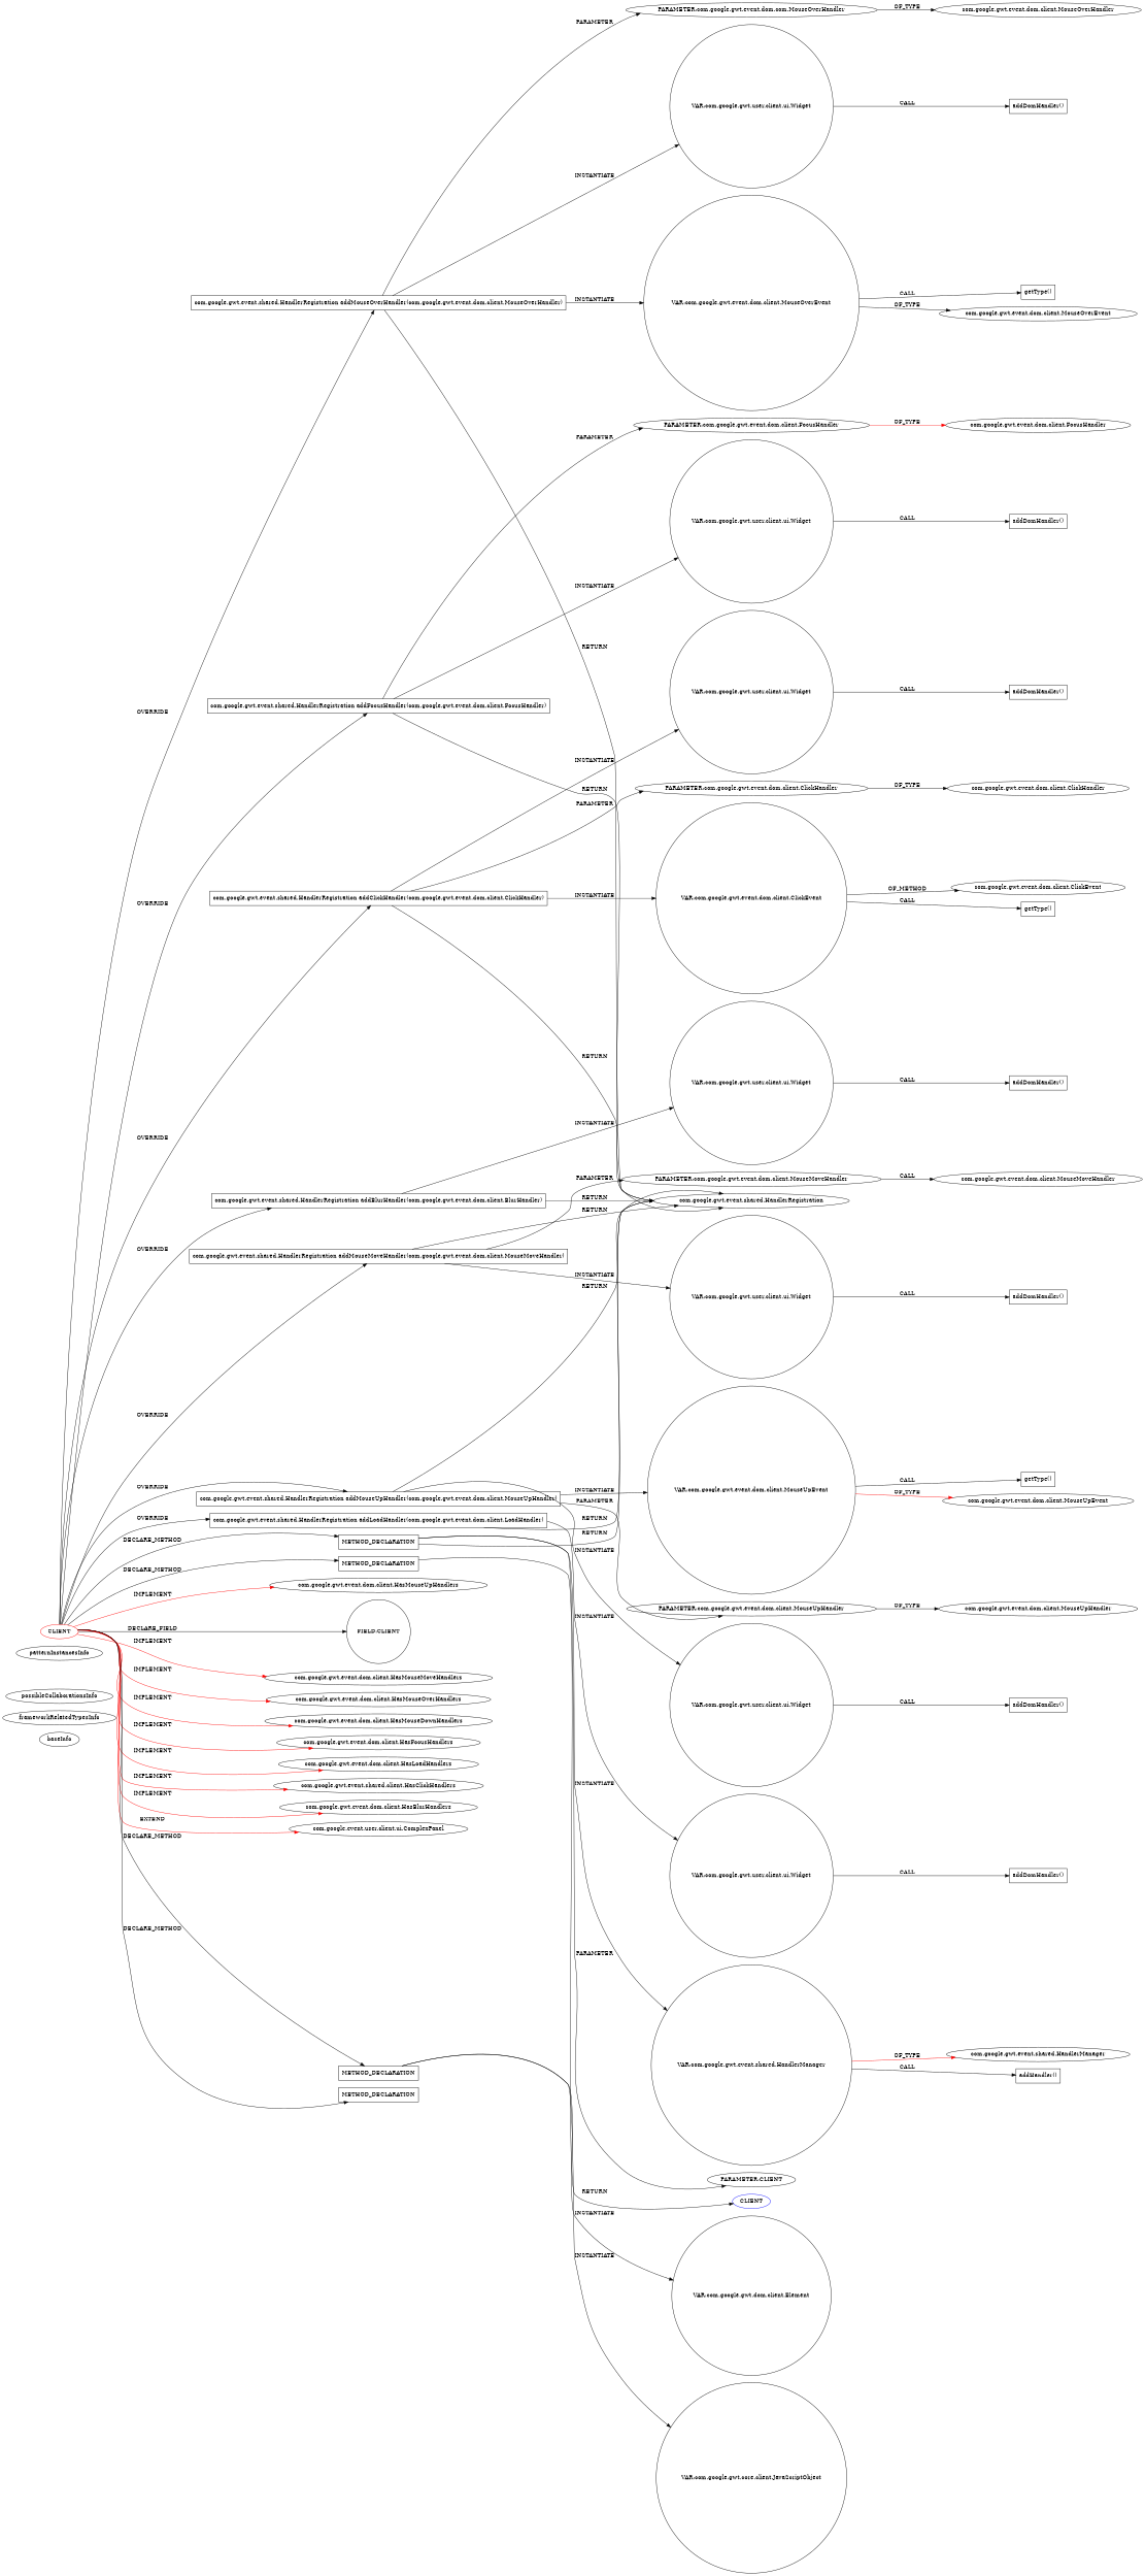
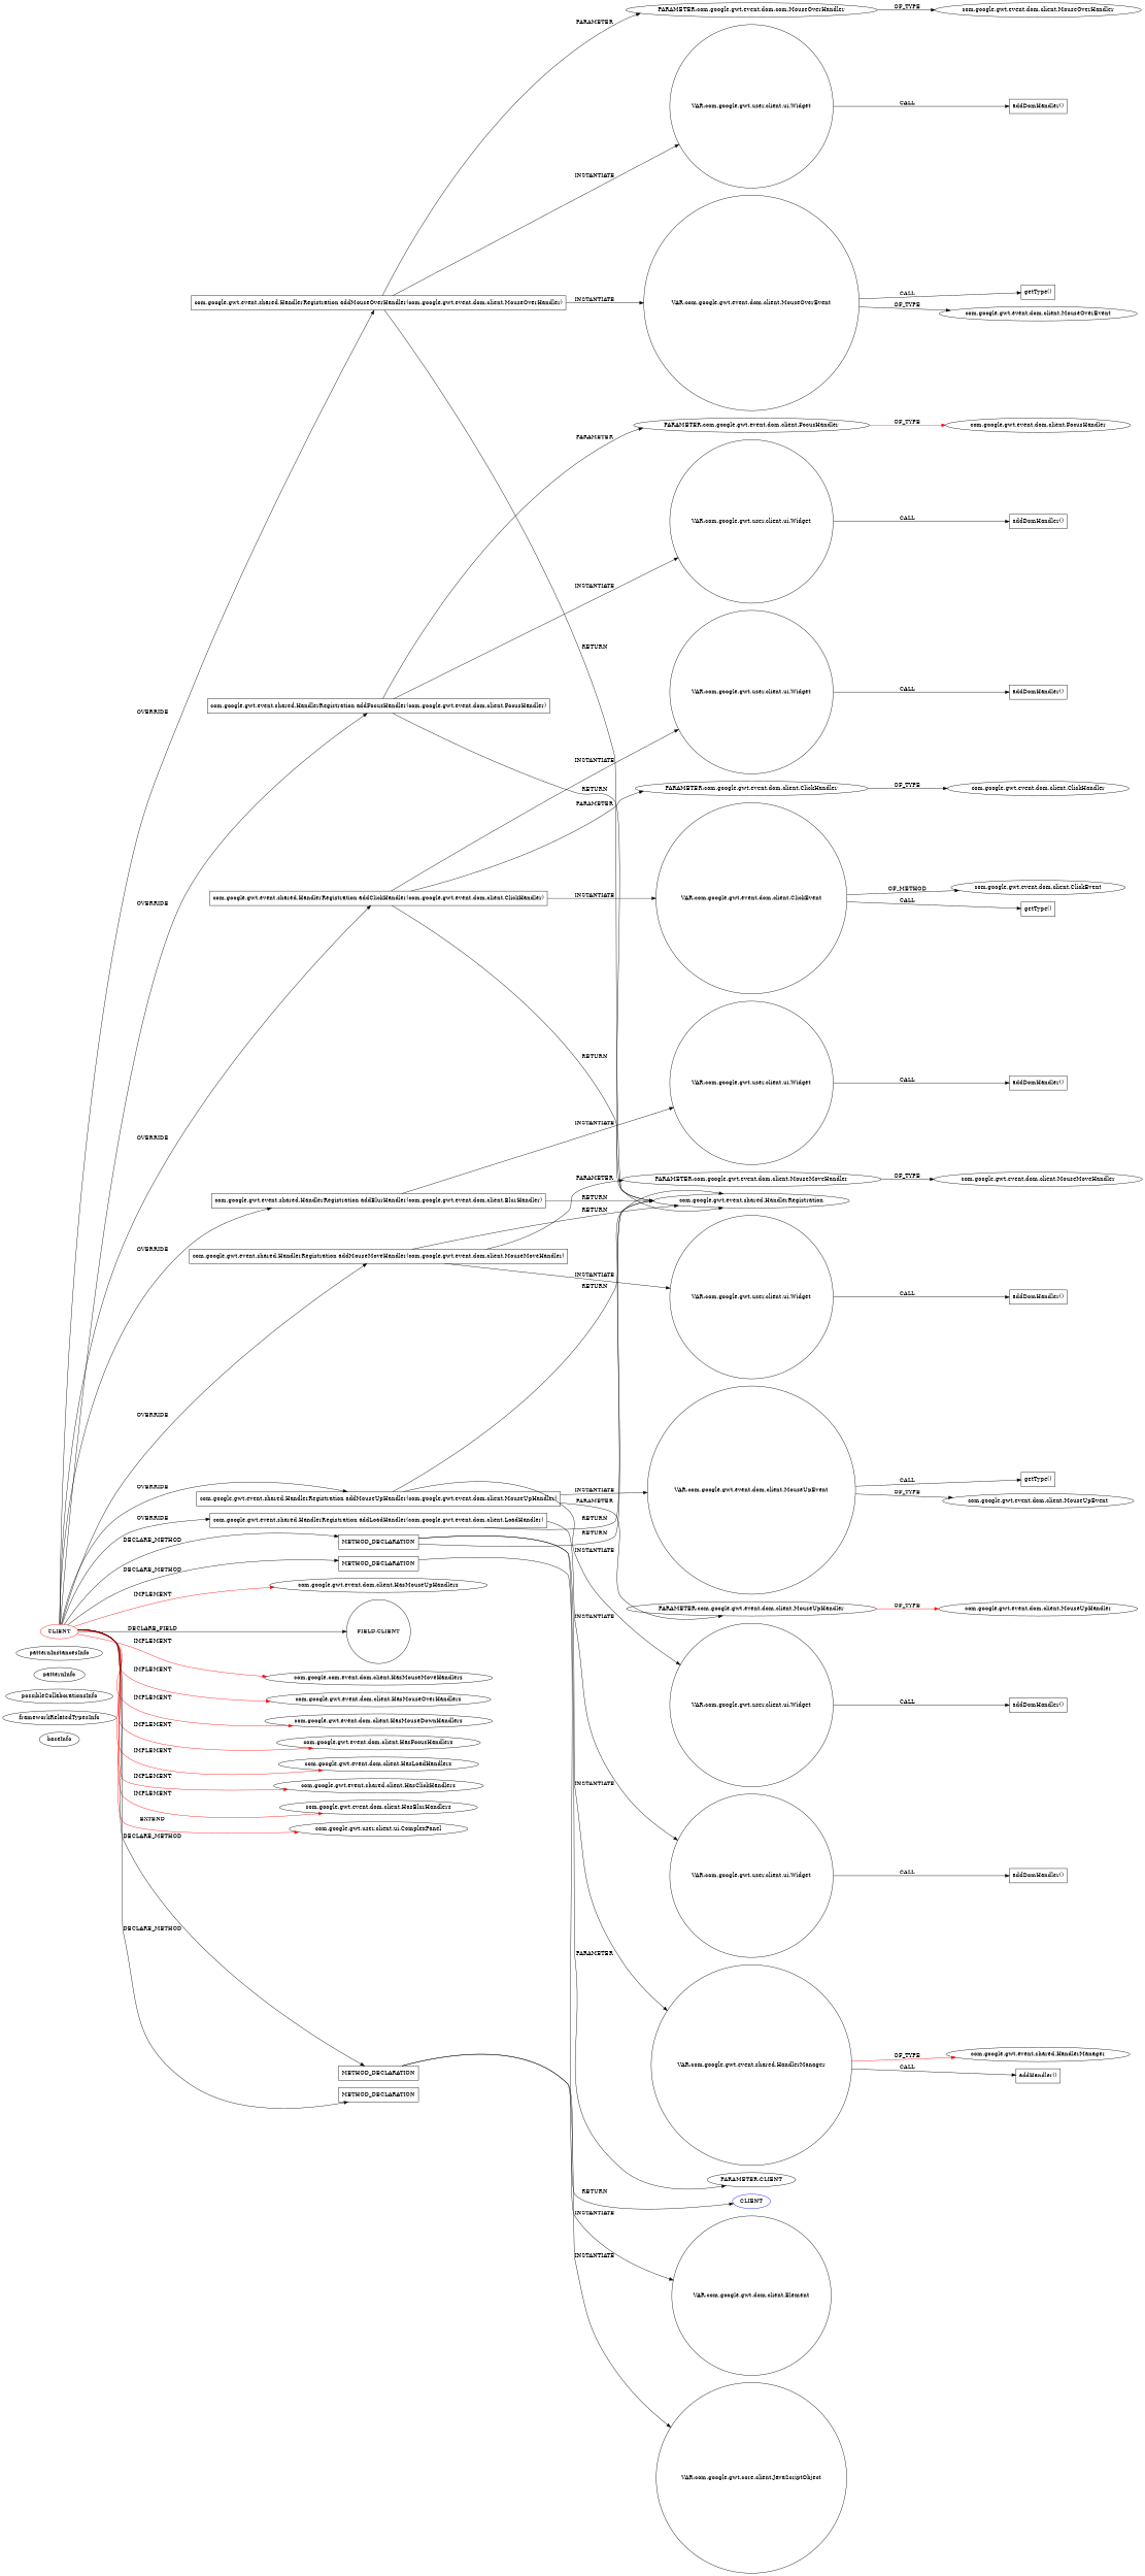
  digraph {
    rankdir=LR
    node [isFrameworkType=false vertexType=FRAMEWORK_INTERFACE_TYPE]
    baseInfo [category=pattern graphId=1716 isAnonymous=false possibleRelation=false isFrameworkType="" vertexType=""]
    frameworkRelatedTypesInfo [0="com.google.gwt.event.dom.client.HasMouseMoveHandlers" 1="com.google.gwt.event.dom.client.HasClickHandlers" 2="com.google.gwt.event.dom.client.HasBlurHandlers" 3="com.google.gwt.event.dom.client.HasMouseDownHandlers" 4="com.google.gwt.event.dom.client.HasLoadHandlers" 5="com.google.gwt.event.dom.client.HasMouseOverHandlers" 6="com.google.gwt.event.dom.client.HasMouseUpHandlers" 7="com.google.gwt.event.dom.client.HasFocusHandlers" 8="com.google.gwt.user.client.ui.ComplexPanel" isFrameworkType="" vertexType=""]
    possibleCollaborationsInfo [isFrameworkType="" vertexType=""]
+   patternInfo [frequency=3.0 patternRootClient=0 isFrameworkType="" vertexType=""]
    patternInstancesInfo [0="mguiral-GwtSvgLib~/mguiral-GwtSvgLib/GwtSvgLib-master/src/gwt/html5/svg/client/user/ui/SVGSymbolWidget.java~SVGSymbolWidget~3998" 1="mguiral-GwtSvgLib~/mguiral-GwtSvgLib/GwtSvgLib-master/src/gwt/html5/svg/client/user/ui/SVGGraphicalWidget.java~SVGGraphicalWidget~3974" 2="mguiral-GwtSvgLib~/mguiral-GwtSvgLib/GwtSvgLib-master/src/gwt/html5/svg/client/user/ui/SVGSwitchWidget.java~SVGSwitchWidget~4001" isFrameworkType="" vertexType=""]
    n6 [label="com.google.gwt.event.shared.HandlerRegistration addMouseOverHandler(com.google.gwt.event.dom.client.MouseOverHandler)" shape=box vertexType=OVERRIDING_METHOD_DECLARATION]
    n7 [label="PARAMETER:com.google.gwt.event.dom.com.MouseOverHandler" vertexType=PARAMETER_DECLARATION]
    n8 [label="com.google.gwt.event.shared.HandlerRegistration"]
    n9 [label="VAR:com.google.gwt.user.client.ui.Widget" shape=circle vertexType=VARIABLE_EXPRESION]
    n10 [label="VAR:com.google.gwt.event.dom.client.MouseOverEvent" shape=circle vertexType=VARIABLE_EXPRESION]
    n11 [label="com.google.gwt.event.dom.client.MouseOverHandler"]
    n12 [label="addDomHandler()" shape=box vertexType=INSIDE_CALL]
    n13 [label="getType()" shape=box vertexType=INSIDE_CALL]
    n14 [label="com.google.gwt.event.dom.client.MouseOverEvent" vertexType=FRAMEWORK_CLASS_TYPE]
    n15 [color=red label=CLIENT vertexType=ROOT_CLIENT_CLASS_DECLARATION]
    n16 [label="com.google.gwt.event.shared.HandlerRegistration addBlurHandler(com.google.gwt.event.dom.client.BlurHandler)" shape=box vertexType=OVERRIDING_METHOD_DECLARATION]
    n17 [label="com.google.gwt.event.shared.HandlerRegistration addFocusHandler(com.google.gwt.event.dom.client.FocusHandler)" shape=box vertexType=OVERRIDING_METHOD_DECLARATION]
    n18 [label="com.google.gwt.event.shared.HandlerRegistration addClickHandler(com.google.gwt.event.dom.client.ClickHandler)" shape=box vertexType=OVERRIDING_METHOD_DECLARATION]
    n19 [label="com.google.gwt.event.shared.HandlerRegistration addMouseMoveHandler(com.google.gwt.event.dom.client.MouseMoveHandler)" shape=box vertexType=OVERRIDING_METHOD_DECLARATION]
    n20 [label="com.google.gwt.event.shared.HandlerRegistration addMouseUpHandler(com.google.gwt.event.dom.client.MouseUpHandler)" shape=box vertexType=OVERRIDING_METHOD_DECLARATION]
    n21 [label=METHOD_DECLARATION shape=box vertexType=CLIENT_METHOD_DECLARATION]
    n22 [label="com.google.gwt.event.dom.client.HasMouseUpHandlers"]
    n23 [label="FIELD:CLIENT" shape=circle vertexType=FIELD_DECLARATION]
-   n24 [label="com.google.gwt.event.dom.client.HasMouseMoveHandlers"]
+   n24 [label="com.google.com.event.dom.client.HasMouseMoveHandlers"]
    n25 [label="com.google.gwt.event.dom.client.HasMouseOverHandlers"]
    n26 [label="com.google.gwt.event.shared.HandlerRegistration addLoadHandler(com.google.gwt.event.dom.client.LoadHandler)" shape=box vertexType=OVERRIDING_METHOD_DECLARATION]
    n27 [label="com.google.gwt.event.dom.client.HasMouseDownHandlers"]
    n28 [label="com.google.gwt.event.dom.client.HasFocusHandlers"]
    n29 [label="com.google.gwt.event.dom.client.HasLoadHandlers"]
    n30 [label="com.google.gwt.event.shared.client.HasClickHandlers"]
    n31 [label="com.google.gwt.event.dom.client.HasBlurHandlers"]
-   n32 [label="com.google.event.user.client.ui.ComplexPanel" vertexType=FRAMEWORK_CLASS_TYPE]
+   n32 [label="com.google.gwt.user.client.ui.ComplexPanel" vertexType=FRAMEWORK_CLASS_TYPE]
    n33 [label=METHOD_DECLARATION shape=box vertexType=CLIENT_METHOD_DECLARATION]
    n34 [label=METHOD_DECLARATION shape=box vertexType=CLIENT_METHOD_DECLARATION]
    n35 [label=METHOD_DECLARATION shape=box vertexType=CLIENT_METHOD_DECLARATION]
    n36 [label="VAR:com.google.gwt.user.client.ui.Widget" shape=circle vertexType=VARIABLE_EXPRESION]
    n37 [label="PARAMETER:com.google.gwt.event.dom.client.FocusHandler" vertexType=PARAMETER_DECLARATION]
    n38 [label="VAR:com.google.gwt.user.client.ui.Widget" shape=circle vertexType=VARIABLE_EXPRESION]
    n39 [label="PARAMETER:com.google.gwt.event.dom.client.ClickHandler" vertexType=PARAMETER_DECLARATION]
    n40 [label="VAR:com.google.gwt.event.dom.client.ClickEvent" shape=circle vertexType=VARIABLE_EXPRESION]
    n41 [label="VAR:com.google.gwt.user.client.ui.Widget" shape=circle vertexType=VARIABLE_EXPRESION]
    n42 [label="PARAMETER:com.google.gwt.event.dom.client.MouseMoveHandler" vertexType=PARAMETER_DECLARATION]
    n43 [label="VAR:com.google.gwt.user.client.ui.Widget" shape=circle vertexType=VARIABLE_EXPRESION]
    n44 [label="PARAMETER:com.google.gwt.event.dom.client.MouseUpHandler" vertexType=PARAMETER_DECLARATION]
    n45 [label="VAR:com.google.gwt.user.client.ui.Widget" shape=circle vertexType=VARIABLE_EXPRESION]
    n46 [label="VAR:com.google.gwt.event.dom.client.MouseUpEvent" shape=circle vertexType=VARIABLE_EXPRESION]
    n47 [color=blue label=CLIENT vertexType=REFERENCE_CLIENT_CLASS_DECLARATION]
    n48 [label="VAR:com.google.gwt.user.client.ui.Widget" shape=circle vertexType=VARIABLE_EXPRESION]
    n49 [label="VAR:com.google.gwt.event.shared.HandlerManager" shape=circle vertexType=VARIABLE_EXPRESION]
    n50 [label="PARAMETER:CLIENT" vertexType=PARAMETER_DECLARATION]
    n51 [label="VAR:com.google.gwt.dom.client.Element" shape=circle vertexType=VARIABLE_EXPRESION]
    n52 [label="VAR:com.google.gwt.core.client.JavaScriptObject" shape=circle vertexType=VARIABLE_EXPRESION]
    n53 [label="addDomHandler()" shape=box vertexType=INSIDE_CALL]
    n54 [label="com.google.gwt.event.dom.client.FocusHandler"]
    n55 [label="addDomHandler()" shape=box vertexType=INSIDE_CALL]
    n56 [label="com.google.gwt.event.dom.client.ClickHandler"]
    n57 [label="getType()" shape=box vertexType=INSIDE_CALL]
    n58 [label="com.google.gwt.event.dom.client.ClickEvent" vertexType=FRAMEWORK_CLASS_TYPE]
    n59 [label="addDomHandler()" shape=box vertexType=INSIDE_CALL]
    n60 [label="com.google.gwt.event.dom.client.MouseMoveHandler"]
    n61 [label="addDomHandler()" shape=box vertexType=INSIDE_CALL]
    n62 [label="com.google.gwt.event.dom.client.MouseUpHandler"]
    n63 [label="addDomHandler()" shape=box vertexType=INSIDE_CALL]
    n64 [label="com.google.gwt.event.dom.client.MouseUpEvent" vertexType=FRAMEWORK_CLASS_TYPE]
    n65 [label="getType()" shape=box vertexType=INSIDE_CALL]
    n66 [label="addDomHandler()" shape=box vertexType=INSIDE_CALL]
    n67 [label="addHandler()" shape=box vertexType=INSIDE_CALL]
    n68 [label="com.google.gwt.event.shared.HandlerManager" vertexType=FRAMEWORK_CLASS_TYPE]
    n6 -> n7 [label=PARAMETER]
    n6 -> n8 [label=RETURN]
    n6 -> n9 [label=INSTANTIATE]
    n6 -> n10 [label=INSTANTIATE]
    n7 -> n11 [label=OF_TYPE]
    n9 -> n12 [label=CALL]
    n10 -> n13 [label=CALL]
    n10 -> n14 [label=OF_TYPE]
    n15 -> n6 [label=OVERRIDE]
    n15 -> n16 [label=OVERRIDE]
    n15 -> n17 [label=OVERRIDE]
    n15 -> n18 [label=OVERRIDE]
    n15 -> n19 [label=OVERRIDE]
    n15 -> n20 [label=OVERRIDE]
    n15 -> n21 [label=DECLARE_METHOD]
    n15 -> n22 [color=red label=IMPLEMENT]
    n15 -> n23 [label=DECLARE_FIELD]
    n15 -> n24 [color=red label=IMPLEMENT]
    n15 -> n25 [color=red label=IMPLEMENT]
    n15 -> n26 [label=OVERRIDE]
    n15 -> n27 [color=red label=IMPLEMENT]
    n15 -> n28 [color=red label=IMPLEMENT]
    n15 -> n29 [color=red label=IMPLEMENT]
    n15 -> n30 [color=red label=IMPLEMENT]
    n15 -> n31 [color=red label=IMPLEMENT]
    n15 -> n32 [color=red label=EXTEND]
    n15 -> n33 [label=DECLARE_METHOD]
    n15 -> n34 [label=DECLARE_METHOD]
    n15 -> n35 [label=DECLARE_METHOD]
    n16 -> n8 [label=RETURN]
    n16 -> n36 [label=INSTANTIATE]
    n17 -> n8 [label=RETURN]
    n17 -> n37 [label=PARAMETER]
    n17 -> n38 [label=INSTANTIATE]
    n18 -> n8 [label=RETURN]
    n18 -> n39 [label=PARAMETER]
    n18 -> n40 [label=INSTANTIATE]
    n18 -> n41 [label=INSTANTIATE]
    n19 -> n8 [label=RETURN]
    n19 -> n42 [label=PARAMETER]
    n19 -> n43 [label=INSTANTIATE]
    n20 -> n8 [label=RETURN]
    n20 -> n44 [label=PARAMETER]
    n20 -> n45 [label=INSTANTIATE]
    n20 -> n46 [label=INSTANTIATE]
    n21 -> n47 [label=RETURN]
    n26 -> n8 [label=RETURN]
    n26 -> n48 [label=INSTANTIATE]
    n33 -> n8 [label=RETURN]
    n33 -> n49 [label=INSTANTIATE]
    n33 -> n50 [label=PARAMETER]
    n34 -> n51 [label=INSTANTIATE]
    n34 -> n52 [label=INSTANTIATE]
    n36 -> n53 [label=CALL]
    n37 -> n54 [color=red label=OF_TYPE]
    n38 -> n55 [label=CALL]
    n39 -> n56 [label=OF_TYPE]
    n40 -> n57 [label=CALL]
    n40 -> n58 [label=OF_METHOD]
    n41 -> n59 [label=CALL]
-   n42 -> n60 [label=CALL]
+   n42 -> n60 [label=OF_TYPE]
    n43 -> n61 [label=CALL]
-   n44 -> n62 [label=OF_TYPE]
+   n44 -> n62 [label=OF_TYPE color=red]
    n45 -> n63 [label=CALL]
-   n46 -> n64 [label=OF_TYPE color=red]
+   n46 -> n64 [label=OF_TYPE]
    n46 -> n65 [label=CALL]
    n48 -> n66 [label=CALL]
    n49 -> n67 [label=CALL]
    n49 -> n68 [color=red label=OF_TYPE]
  }
